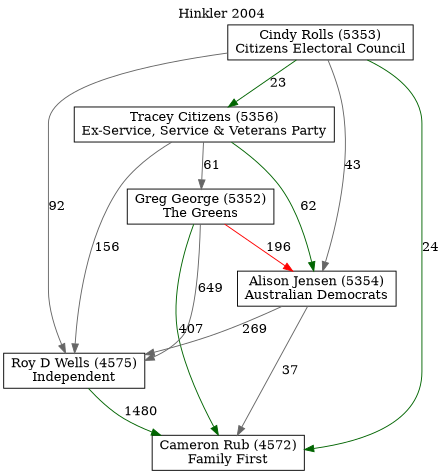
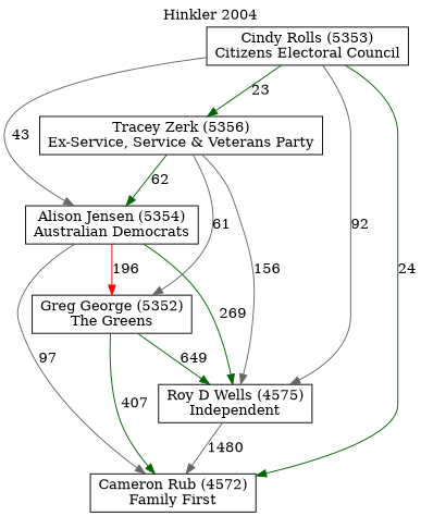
  digraph {
    label="Hinkler 2004"
    labelloc=t
    mclimit=10
    node [shape=box]
    edge [color=gray40]
    n1 [label="Cameron Rub (4572)\nFamily First"]
    n2 [label="Roy D Wells (4575)\nIndependent"]
    n3 [label="Greg George (5352)\nThe Greens"]
    n4 [label="Alison Jensen (5354)\nAustralian Democrats"]
-   n5 [label="Tracey Citizens (5356)\nEx-Service, Service & Veterans Party"]
+   n5 [label="Tracey Zerk (5356)\nEx-Service, Service & Veterans Party"]
    n6 [label="Cindy Rolls (5353)\nCitizens Electoral Council"]
-   n2 -> n1 [color=darkgreen label=1480]
+   n2 -> n1 [label=1480]
    n3 -> n1 [color=darkgreen label=407]
-   n3 -> n2 [label=649]
-   n4 -> n1 [label=37]
-   n4 -> n2 [label=269]
-   n3 -> n4 [color=red label=196]
+   n3 -> n2 [color=darkgreen label=649]
+   n4 -> n1 [label=97]
+   n4 -> n2 [color=darkgreen label=269]
+   n4 -> n3 [color=red label=196]
    n5 -> n2 [label=156]
    n5 -> n3 [label=61]
    n5 -> n4 [color=darkgreen label=62]
    n6 -> n1 [color=darkgreen label=24]
    n6 -> n2 [label=92]
    n6 -> n4 [label=43]
    n6 -> n5 [color=darkgreen label=23]
  }
